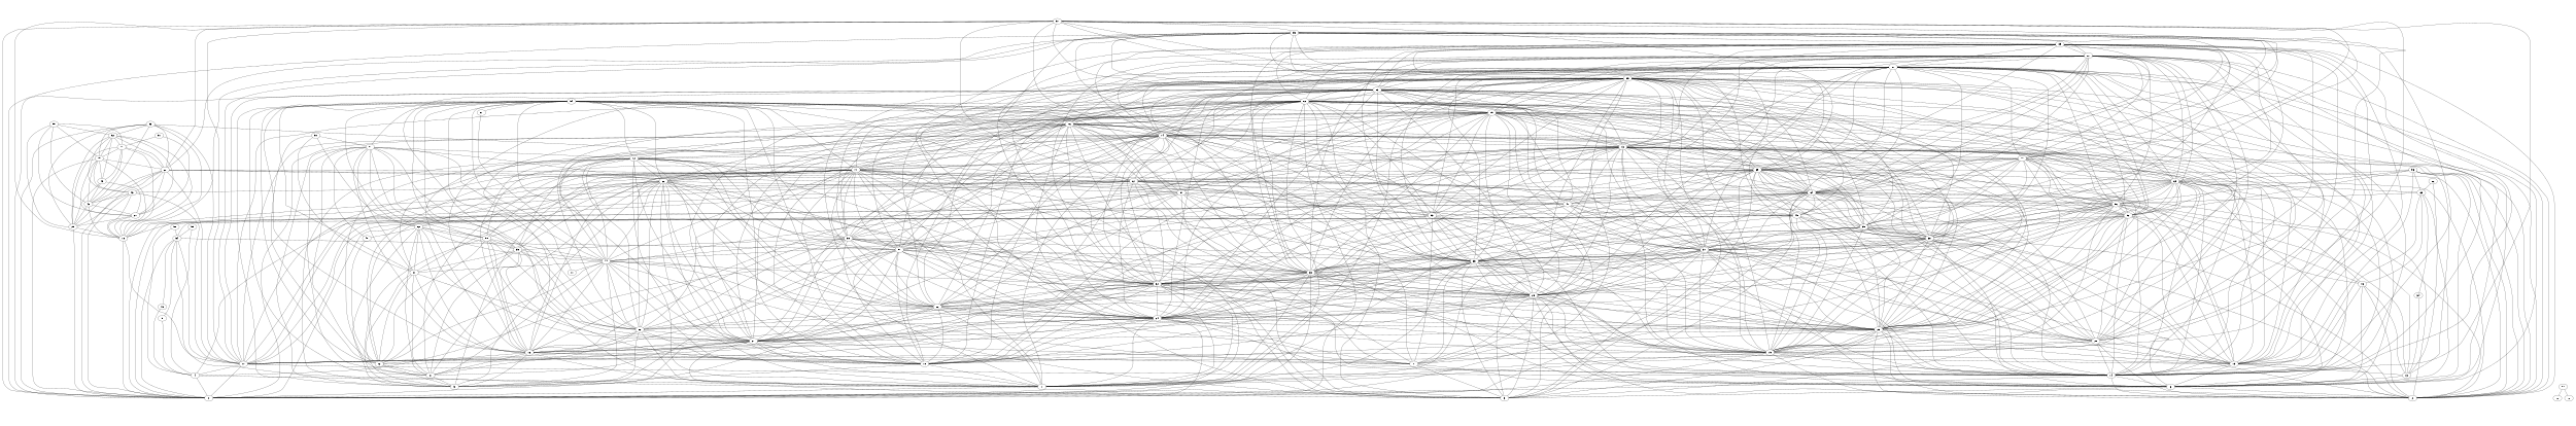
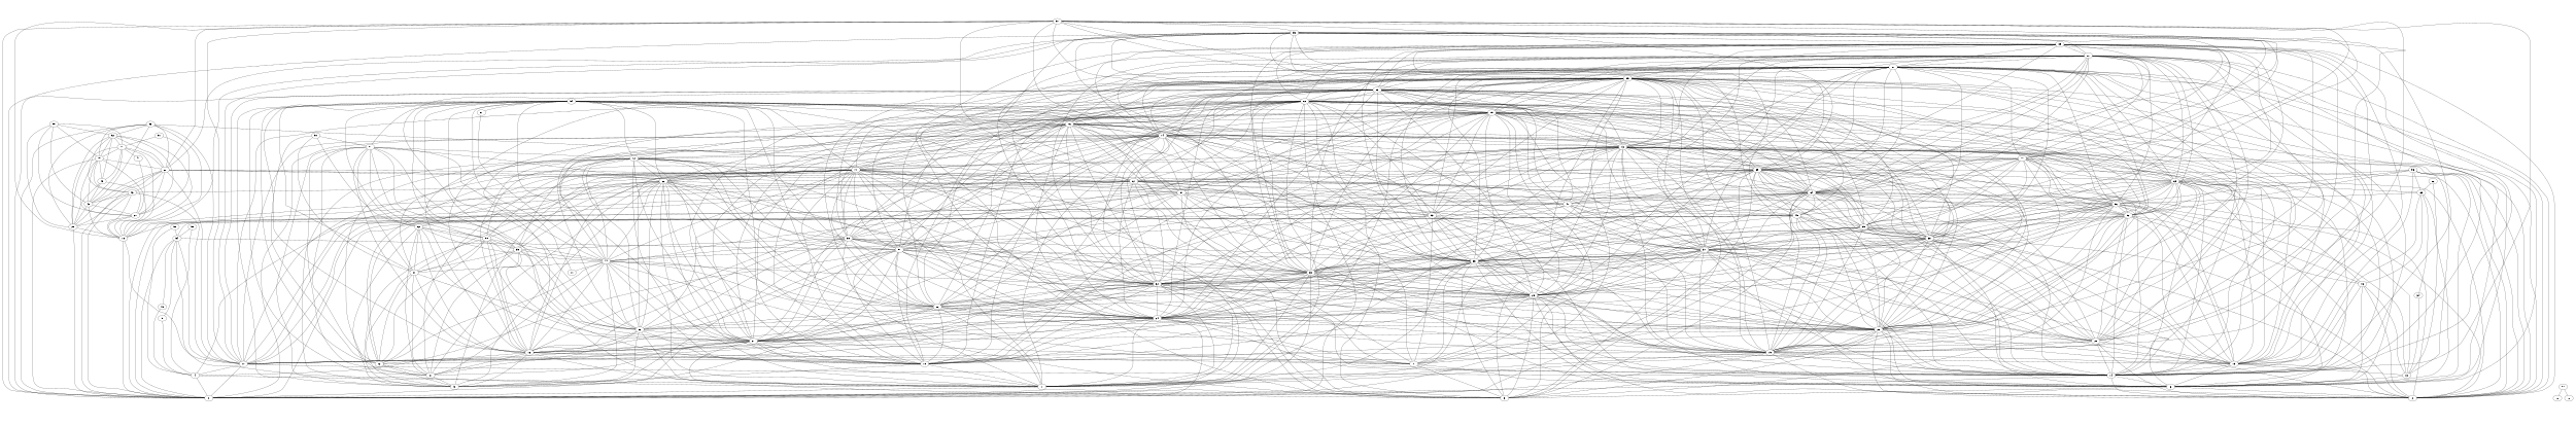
  digraph {
    rankdir=BT
    edge [arrowhead=both]
    0
    1
    4
    14
    17
    18
    19
    24
    25
    32
    33
    43
    45
    47
    51
    54
    64
    67
    68
    69
    74
    75
    82
    83
    93
    95
    97
    10
    16
    21
    22
    23
    26
    35
    n35 [label=50]
    66
    71
    72
    73
    76
    85
    9
    48
    59
    98
    15
    20
    29
    37
    38
    39
    56
    65
    70
    79
    87
    88
    89
    52
    27
    42
    77
    92
    49
    99
    53
    44
    94
    55
    57
    31
    58
    62
    81
    46
    96
    63
+   41
    91
    61
    90
    2
    6
    7
    13
    34
    n87 [label=86]
    3
    5
    8
    12
-   40
    11
    28
    80
    78
    0 -> 1
    0 -> 4
    0 -> 14
    0 -> 17
    0 -> 18
    0 -> 19
    0 -> 24
    0 -> 25
    0 -> 32
    0 -> 33
    0 -> 43
    0 -> 45
    0 -> 47
    0 -> 51
    0 -> 54
    0 -> 64
    0 -> 67
    0 -> 68
    0 -> 69
    0 -> 74
    0 -> 75
    0 -> 82
    0 -> 83
    0 -> 93
    0 -> 95
    0 -> 97
    1 -> 4
    1 -> 19
    1 -> 24
    1 -> 32
    1 -> 33
    1 -> 54
    1 -> 69
    1 -> 74
    1 -> 82
    1 -> 83
    1 -> 10
    1 -> 16
    1 -> 21
    1 -> 22
    1 -> 23
    1 -> 26
    1 -> 35
    1 -> n35
    1 -> 66
    1 -> 71
    1 -> 72
    1 -> 73
    1 -> 76
    1 -> 85
    4 -> 17
    4 -> 51
    4 -> 67
    4 -> 9
    4 -> 48
    4 -> 59
    4 -> 98
    14 -> 17
    14 -> 19
    14 -> 24
    14 -> 32
    14 -> 33
    14 -> 45
    14 -> 47
    14 -> 67
    14 -> 69
    14 -> 74
    14 -> 82
    14 -> 83
    14 -> 95
    14 -> 97
    14 -> 23
    14 -> 35
    14 -> 73
    14 -> 85
    14 -> 15
    14 -> 20
    14 -> 29
    14 -> 37
    14 -> 38
    14 -> 39
    14 -> 56
    14 -> 65
    14 -> 70
    14 -> 79
    14 -> 87
    14 -> 88
    14 -> 89
    14 -> 52
    17 -> 18
    17 -> 19
    17 -> 24
    17 -> 32
    17 -> 33
    17 -> 43
    17 -> 45
    17 -> 47
    17 -> 54
    17 -> 64
    17 -> 68
    17 -> 69
    17 -> 74
    17 -> 82
    17 -> 83
    17 -> 93
    17 -> 95
    17 -> 97
    17 -> 20
    17 -> 70
    18 -> 25
    18 -> 43
    18 -> 45
    18 -> 47
    18 -> 67
    18 -> 75
    18 -> 93
    18 -> 95
    18 -> 97
    18 -> 27
    18 -> 42
    18 -> 77
    18 -> 92
    19 -> 24
    19 -> 32
    19 -> 33
    19 -> 45
    19 -> 47
    19 -> 51
    19 -> 64
    19 -> 67
    19 -> 74
    19 -> 82
    19 -> 83
    19 -> 95
    19 -> 97
    19 -> 23
    19 -> 35
    19 -> 73
    19 -> 85
    19 -> 20
    19 -> 37
    19 -> 38
    19 -> 39
    19 -> 65
    19 -> 70
    19 -> 87
    19 -> 88
    19 -> 89
    19 -> 52
    24 -> 32
    24 -> 33
    24 -> 51
    24 -> 64
    24 -> 67
    24 -> 69
    24 -> 82
    24 -> 83
    24 -> 26
    24 -> 35
    24 -> n35
    24 -> 66
    24 -> 71
    24 -> 72
    24 -> 73
    24 -> 76
    24 -> 85
    24 -> 29
    24 -> 37
    24 -> 38
    24 -> 39
    24 -> 79
    24 -> 87
    24 -> 88
    24 -> 89
    25 -> 43
    25 -> 68
    25 -> 93
    25 -> 27
    25 -> 42
    25 -> 77
    25 -> 92
    25 -> 49
    25 -> 99
    32 -> 33
    32 -> 51
    32 -> 64
    32 -> 67
    32 -> 69
    32 -> 74
    32 -> 83
    32 -> 35
    32 -> n35
    32 -> 66
    32 -> 71
    32 -> 72
    32 -> 73
    32 -> 76
    32 -> 85
    32 -> 37
    32 -> 38
    32 -> 39
    32 -> 79
    32 -> 87
    32 -> 88
    32 -> 89
    32 -> 53
    33 -> 45
    33 -> 47
    33 -> 51
    33 -> 64
    33 -> 67
    33 -> 69
    33 -> 74
    33 -> 82
    33 -> 95
    33 -> 97
    33 -> 35
    33 -> n35
    33 -> 73
    33 -> 76
    33 -> 85
    33 -> 37
    33 -> 38
    33 -> 39
    33 -> 79
    33 -> 87
    33 -> 88
    33 -> 89
    43 -> 67
    43 -> 68
    43 -> 75
    43 -> 92
    45 -> 47
    45 -> 64
    45 -> 67
    45 -> 68
    45 -> 69
    45 -> 83
    45 -> 97
    45 -> 70
    45 -> 88
    47 -> 64
    47 -> 67
    47 -> 68
    47 -> 69
    47 -> 83
    47 -> 95
    47 -> 70
    51 -> 54
    51 -> 69
    51 -> 74
    51 -> 82
    51 -> 83
    51 -> n35
    51 -> 66
    51 -> 71
    51 -> 72
    51 -> 73
    51 -> 76
    51 -> 85
    54 -> 67
    54 -> 59
    54 -> 98
    64 -> 67
    64 -> 69
    64 -> 74
    64 -> 82
    64 -> 83
    64 -> 95
    64 -> 97
    64 -> 73
    64 -> 85
    64 -> 65
    64 -> 70
    64 -> 79
    64 -> 87
    64 -> 88
    64 -> 89
    67 -> 68
    67 -> 69
    67 -> 74
    67 -> 82
    67 -> 83
    67 -> 93
    67 -> 95
    67 -> 97
    67 -> 70
    68 -> 75
    68 -> 93
    68 -> 95
    68 -> 97
    68 -> 77
    68 -> 92
    69 -> 82
    69 -> 83
    69 -> 95
    69 -> 97
    69 -> 73
    69 -> 85
    69 -> 70
    69 -> 87
    69 -> 88
    69 -> 89
    74 -> 69
    74 -> 82
    74 -> 83
    74 -> 76
    74 -> 85
    74 -> 79
    74 -> 87
    74 -> 88
    74 -> 89
    75 -> 93
    75 -> 77
    75 -> 92
    75 -> 99
    82 -> 83
    82 -> 85
    82 -> 87
    82 -> 88
    82 -> 89
    83 -> 95
    83 -> 97
    83 -> 85
    83 -> 87
    83 -> 88
    83 -> 89
    95 -> 97
    10 -> 24
    10 -> 32
    10 -> 33
    10 -> 51
    10 -> 74
    10 -> 82
    10 -> 83
    10 -> 16
    10 -> 21
    10 -> 22
    10 -> 23
    10 -> 26
    10 -> 35
    10 -> 66
    10 -> 71
    10 -> 72
    10 -> 73
    10 -> 76
    10 -> 85
    10 -> 29
    10 -> 79
    10 -> 44
    10 -> 94
    10 -> 55
    16 -> 24
    16 -> 32
    16 -> 51
    16 -> 74
    16 -> 82
    16 -> 21
    16 -> 22
    16 -> 26
    16 -> n35
    16 -> 71
    16 -> 72
    16 -> 76
    16 -> 44
    16 -> 94
    16 -> 55
    16 -> 57
    16 -> 31
    16 -> 58
    16 -> 62
    16 -> 81
    21 -> 24
    21 -> 32
    21 -> 51
    21 -> 74
    21 -> 82
    21 -> 22
    21 -> 23
    21 -> 26
    21 -> 35
    21 -> n35
    21 -> 66
    21 -> 72
    21 -> 73
    21 -> 76
    21 -> 85
    21 -> 29
    21 -> 79
    21 -> 53
    21 -> 44
    21 -> 94
    21 -> 55
    21 -> 57
    21 -> 58
    21 -> 62
    22 -> 24
    22 -> 32
    22 -> 51
    22 -> 74
    22 -> 82
    22 -> 26
    22 -> n35
    22 -> 66
    22 -> 71
    22 -> 76
    22 -> 44
    22 -> 94
    22 -> 55
    22 -> 31
    22 -> 58
    22 -> 81
    23 -> 24
    23 -> 32
    23 -> 33
    23 -> 51
    23 -> 64
    23 -> 69
    23 -> 74
    23 -> 82
    23 -> 83
    23 -> 26
    23 -> 35
    23 -> n35
    23 -> 71
    23 -> 76
    23 -> 85
    23 -> 29
    23 -> 37
    23 -> 38
    23 -> 39
    23 -> 56
    23 -> 65
    23 -> 70
    23 -> 79
-   23 -> 87
+   23 -> 45
    23 -> 88
    23 -> 89
    23 -> 52
    23 -> 53
    26 -> 32
    26 -> 33
    26 -> 51
    26 -> 74
    26 -> 82
    26 -> 83
    26 -> 35
    26 -> n35
    26 -> 66
    26 -> 71
    26 -> 72
    26 -> 73
    26 -> 85
    26 -> 29
    26 -> 37
    26 -> 79
    26 -> 87
    26 -> 44
    26 -> 94
    26 -> 57
    35 -> 51
    35 -> 64
    35 -> 69
    35 -> 74
    35 -> 82
    35 -> 83
    35 -> n35
    35 -> 71
    35 -> 73
    35 -> 76
    35 -> 37
    35 -> 38
    35 -> 39
    35 -> 56
    35 -> 65
    35 -> 79
    35 -> 87
    35 -> 88
    35 -> 89
    35 -> 52
    35 -> 53
    35 -> 57
    n35 -> 74
    n35 -> 82
    n35 -> 83
    n35 -> 66
    n35 -> 71
    n35 -> 72
    n35 -> 73
    n35 -> 76
    n35 -> 85
    n35 -> 79
    n35 -> 94
    66 -> 74
    66 -> 82
    66 -> 71
    66 -> 72
    66 -> 76
    66 -> 94
    66 -> 81
    71 -> 74
    71 -> 82
    71 -> 72
    71 -> 73
    71 -> 76
    71 -> 85
    71 -> 79
    71 -> 94
    72 -> 74
    72 -> 82
    72 -> 76
    72 -> 94
    72 -> 81
    73 -> 74
    73 -> 82
    73 -> 83
    73 -> 76
    73 -> 85
    73 -> 79
    73 -> 87
    73 -> 88
    73 -> 89
    76 -> 82
    76 -> 83
    76 -> 85
    76 -> 79
    76 -> 87
    76 -> 94
    85 -> 87
    85 -> 88
    85 -> 89
    9 -> 54
    48 -> 54
    15 -> 19
    15 -> 64
    15 -> 69
    15 -> 23
    15 -> 35
    15 -> 73
    15 -> 85
    15 -> 20
    15 -> 29
    15 -> 37
    15 -> 38
    15 -> 39
    15 -> 56
    15 -> 70
    15 -> 79
    15 -> 87
    15 -> 88
    15 -> 89
    15 -> 52
    15 -> 46
    15 -> 96
    15 -> 63
    20 -> 45
    20 -> 47
    20 -> 64
    20 -> 67
    20 -> 69
    20 -> 95
    20 -> 97
    20 -> 23
    20 -> 73
    20 -> 37
    20 -> 38
    20 -> 39
    20 -> 65
    20 -> 87
    20 -> 88
    20 -> 89
    20 -> 52
    29 -> 32
    29 -> 33
    29 -> 64
    29 -> 74
    29 -> 82
    29 -> 83
    29 -> 35
    29 -> n35
    29 -> 71
    29 -> 73
    29 -> 76
    29 -> 85
    29 -> 37
    29 -> 38
    29 -> 56
    29 -> 65
    29 -> 87
    29 -> 88
    29 -> 52
    29 -> 53
    29 -> 44
    29 -> 94
    29 -> 57
    37 -> 64
    37 -> 69
    37 -> 74
    37 -> 82
    37 -> 83
    37 -> 73
    37 -> 76
    37 -> 85
    37 -> 38
    37 -> 39
    37 -> 56
    37 -> 65
    37 -> 70
    37 -> 79
    37 -> 88
    37 -> 89
    37 -> 52
    37 -> 53
    38 -> 45
    38 -> 64
    38 -> 69
    38 -> 74
    38 -> 82
    38 -> 83
    38 -> 95
    38 -> 73
    38 -> 85
    38 -> 39
    38 -> 56
    38 -> 65
    38 -> 70
    38 -> 79
    38 -> 87
    38 -> 89
    38 -> 52
    39 -> 45
    39 -> 64
    39 -> 69
    39 -> 74
    39 -> 82
    39 -> 83
    39 -> 95
    39 -> 73
    39 -> 85
    39 -> 65
    39 -> 70
    39 -> 87
    39 -> 88
    39 -> 52
    56 -> 64
    56 -> 73
    56 -> 85
    56 -> 65
    56 -> 79
    56 -> 87
    56 -> 88
    56 -> 57
    56 -> 96
    56 -> 63
    65 -> 69
    65 -> 73
    65 -> 85
    65 -> 70
    65 -> 79
    65 -> 87
    65 -> 88
    65 -> 89
    65 -> 96
    70 -> 95
    70 -> 97
    70 -> 73
    70 -> 87
    70 -> 88
    70 -> 89
    79 -> 82
    79 -> 83
    79 -> 85
    79 -> 87
    79 -> 88
    79 -> 94
    87 -> 88
    87 -> 89
    88 -> 95
    88 -> 89
    89 -> 95
    52 -> 64
    52 -> 69
    52 -> 73
    52 -> 85
    52 -> 56
    52 -> 65
    52 -> 70
    52 -> 79
    52 -> 87
    52 -> 88
    52 -> 89
    52 -> 96
    27 -> 68
    27 -> 75
    27 -> 42
    27 -> 92
    27 -> 49
    27 -> 99
+   27 -> 41
    27 -> 91
    42 -> 43
    42 -> 68
    42 -> 75
    42 -> 93
    42 -> 77
    42 -> 49
    42 -> 99
    77 -> 92
    77 -> 99
    77 -> 91
    92 -> 93
    92 -> 99
    49 -> 75
    49 -> 77
    49 -> 92
    53 -> 82
    53 -> 71
    53 -> 73
    53 -> 85
    53 -> 56
    53 -> 79
    53 -> 87
    53 -> 94
    53 -> 57
    44 -> n35
    44 -> 66
    44 -> 71
    44 -> 72
    44 -> 76
    44 -> 79
    44 -> 53
    44 -> 55
    44 -> 57
    44 -> 58
    44 -> 62
    44 -> 81
    44 -> 61
    55 -> n35
    55 -> 66
    55 -> 71
    55 -> 72
    55 -> 94
    55 -> 58
    55 -> 62
    55 -> 81
    57 -> 66
    57 -> 71
    57 -> 76
    57 -> 85
    57 -> 79
    57 -> 94
    31 -> 66
    31 -> 72
    31 -> 44
    31 -> 94
    31 -> 55
+   31 -> 58
    31 -> 62
    31 -> 81
    31 -> 90
    58 -> 66
    58 -> 71
    58 -> 72
    58 -> 94
    58 -> 62
    58 -> 81
    62 -> 66
    62 -> 71
    62 -> 94
    62 -> 81
    62 -> 90
    81 -> 94
    81 -> 90
    46 -> 56
    46 -> 65
    46 -> 52
    46 -> 63
    63 -> 65
    63 -> 96
    63 -> n87
+   41 -> 77
    61 -> 94
    2 -> 14
    2 -> 19
    2 -> 64
    2 -> 69
    2 -> 23
    2 -> 35
    2 -> 73
    2 -> 85
    2 -> 15
    2 -> 20
    2 -> 29
    2 -> 37
    2 -> 38
    2 -> 39
    2 -> 56
    2 -> 65
    2 -> 70
    2 -> 79
    2 -> 87
    2 -> 88
    2 -> 89
    2 -> 46
    2 -> 96
    2 -> 6
    6 -> 14
    6 -> 64
    6 -> 23
    6 -> 35
    6 -> 73
    6 -> 85
    6 -> 15
    6 -> 29
    6 -> 37
    6 -> 38
    6 -> 65
    6 -> 79
    6 -> 87
    6 -> 88
    6 -> 52
    6 -> 53
    6 -> 57
    6 -> 46
    6 -> 96
    6 -> 63
    6 -> 7
    6 -> 13
    7 -> 16
    7 -> 21
    7 -> 26
    7 -> 35
    7 -> 66
    7 -> 71
    7 -> 76
    7 -> 85
    7 -> 29
    7 -> 56
    7 -> 79
    7 -> 53
    7 -> 44
    7 -> 94
    13 -> 15
    13 -> 56
    13 -> 65
    13 -> 46
    13 -> 96
    13 -> 34
    13 -> n87
    34 -> 63
    3 -> 32
    3 -> 82
    3 -> 21
    3 -> 23
    3 -> 35
    3 -> 71
    3 -> 73
    3 -> 85
    3 -> 29
    3 -> 37
    3 -> 56
    3 -> 79
    3 -> 87
    3 -> 44
    3 -> 94
    3 -> 57
    3 -> 6
    3 -> 7
    5 -> 10
    5 -> 16
    5 -> 21
    5 -> 22
    5 -> n35
    5 -> 66
    5 -> 71
    5 -> 72
    5 -> 44
    5 -> 94
    5 -> 31
    5 -> 58
    5 -> 62
    5 -> 81
    5 -> 8
    5 -> 12
    8 -> 16
    8 -> 21
    8 -> 22
    8 -> 66
    8 -> 71
    8 -> 72
    8 -> 44
    8 -> 94
    8 -> 55
    8 -> 31
    8 -> 62
    8 -> 81
    8 -> 12
    12 -> 16
    12 -> 21
    12 -> 66
    12 -> 71
    12 -> 44
    12 -> 94
    12 -> 55
    12 -> 31
    12 -> 58
    12 -> 81
    12 -> 90
-   12 -> 40
-   40 -> 62
-   40 -> 81
    11 -> 44
    11 -> 94
    28 -> 80
    78 -> 80
  }
